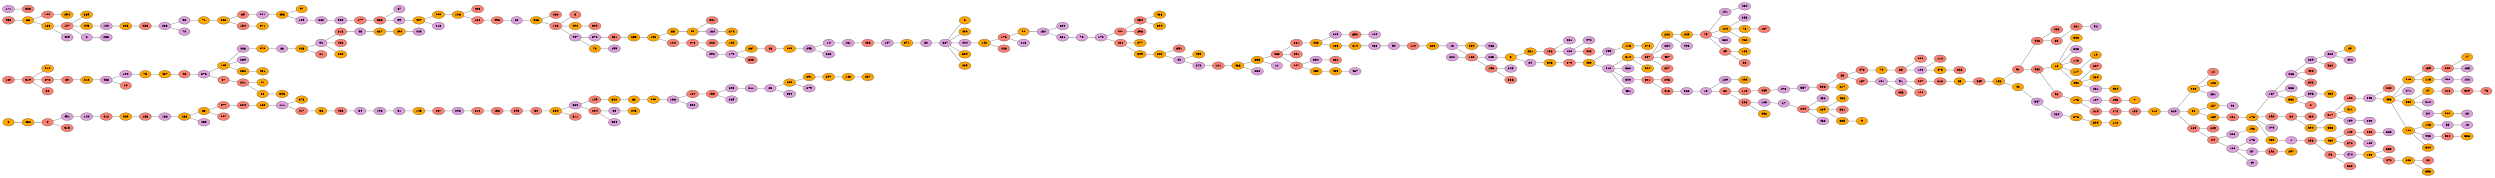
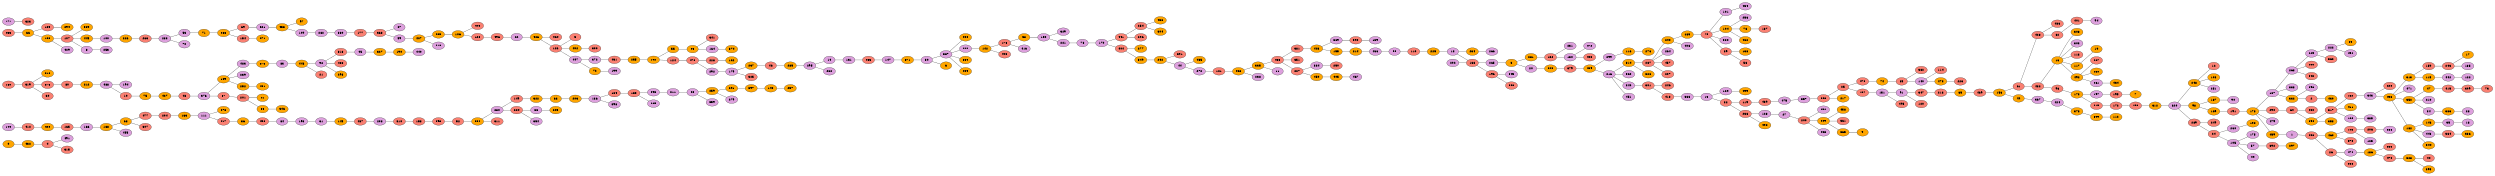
  graph {
    rankdir=LR
    node [fillcolor=orange style=filled]
    0
    432
    4 [fillcolor=salmon]
    491 [fillcolor=plum]
    315 [fillcolor=salmon]
    144 [fillcolor=plum]
    412 [fillcolor=salmon]
    420
    165 [fillcolor=salmon]
    166 [fillcolor=plum]
    188
    68
    455 [fillcolor=plum]
    477 [fillcolor=salmon]
    307 [fillcolor=salmon]
    204 [fillcolor=salmon]
    163
    111 [fillcolor=plum]
    278
    417 [fillcolor=salmon]
    36
    456 [fillcolor=salmon]
    84 [fillcolor=plum]
    193 [fillcolor=plum]
    31 [fillcolor=plum]
    145
    487 [fillcolor=salmon]
    208 [fillcolor=plum]
    310 [fillcolor=salmon]
    158 [fillcolor=salmon]
    393 [fillcolor=salmon]
    52 [fillcolor=salmon]
    384
    280 [fillcolor=plum]
    311 [fillcolor=salmon]
    149 [fillcolor=salmon]
    224 [fillcolor=salmon]
    322
    33 [fillcolor=plum]
    354 [fillcolor=plum]
    63
    203
    136 [fillcolor=plum]
    184 [fillcolor=salmon]
    398 [fillcolor=plum]
    133 [fillcolor=salmon]
    293 [fillcolor=plum]
    269 [fillcolor=plum]
    211 [fillcolor=plum]
    23 [fillcolor=plum]
    259
    359 [fillcolor=plum]
    291
    279 [fillcolor=plum]
    397
    148
    257
    180 [fillcolor=salmon]
    319 [fillcolor=salmon]
    316
    375 [fillcolor=salmon]
    60 [fillcolor=salmon]
    80 [fillcolor=salmon]
    212
    488 [fillcolor=plum]
    194 [fillcolor=plum]
    10 [fillcolor=salmon]
    75
    427
    48 [fillcolor=salmon]
    376 [fillcolor=plum]
    189
    37 [fillcolor=salmon]
    483 [fillcolor=plum]
    239 [fillcolor=plum]
    252
    201 [fillcolor=salmon]
    373
    481
    83 [fillcolor=plum]
    448
    92 [fillcolor=plum]
    21 [fillcolor=salmon]
    318 [fillcolor=salmon]
    438 [fillcolor=salmon]
    298
    45 [fillcolor=plum]
    327
    190
    440 [fillcolor=plum]
    433 [fillcolor=salmon]
    66
    185 [fillcolor=salmon]
    183
    294
    107 [fillcolor=salmon]
    429 [fillcolor=plum]
    389
    445
    8 [fillcolor=plum]
    100 [fillcolor=plum]
    253 [fillcolor=plum]
    226
    263 [fillcolor=salmon]
    283 [fillcolor=plum]
    53 [fillcolor=plum]
    70 [fillcolor=plum]
    71
    288
    69 [fillcolor=salmon]
    154 [fillcolor=salmon]
    321 [fillcolor=plum]
    271
    453
    97
    109 [fillcolor=plum]
    282 [fillcolor=plum]
    330 [fillcolor=plum]
    177 [fillcolor=salmon]
    363 [fillcolor=salmon]
    67 [fillcolor=plum]
    59 [fillcolor=plum]
    407
    235
    218 [fillcolor=plum]
    106
    425 [fillcolor=salmon]
    128 [fillcolor=salmon]
    496 [fillcolor=salmon]
    22 [fillcolor=plum]
    426
    464 [fillcolor=salmon]
    126 [fillcolor=salmon]
    5 [fillcolor=salmon]
    402
    447 [fillcolor=plum]
    300 [fillcolor=salmon]
    372 [fillcolor=plum]
    72
    431 [fillcolor=salmon]
    199 [fillcolor=plum]
    255
    192
    55
    124 [fillcolor=salmon]
    95
    476 [fillcolor=salmon]
    341 [fillcolor=salmon]
    164 [fillcolor=plum]
    374
    228 [fillcolor=salmon]
    292 [fillcolor=plum]
    102
    179 [fillcolor=plum]
    237
    325 [fillcolor=salmon]
    46 [fillcolor=salmon]
    285
    295 [fillcolor=plum]
    14 [fillcolor=plum]
    262 [fillcolor=plum]
    131 [fillcolor=plum]
    485 [fillcolor=salmon]
    147 [fillcolor=plum]
    371
    30 [fillcolor=plum]
    387 [fillcolor=plum]
    6
    400
    444 [fillcolor=plum]
    339
    409
    142
    176 [fillcolor=salmon]
    446 [fillcolor=salmon]
    58
    416 [fillcolor=plum]
    150 [fillcolor=plum]
    329 [fillcolor=plum]
    221 [fillcolor=plum]
    78 [fillcolor=plum]
    170 [fillcolor=plum]
    441 [fillcolor=salmon]
    404 [fillcolor=salmon]
    254 [fillcolor=salmon]
    296 [fillcolor=salmon]
    277
    349
    436
    304
    242
    391 [fillcolor=salmon]
    44 [fillcolor=plum]
    435
    272 [fillcolor=plum]
    121 [fillcolor=salmon]
    468
    335
    238 [fillcolor=plum]
    465 [fillcolor=salmon]
    11 [fillcolor=plum]
    381 [fillcolor=salmon]
    351 [fillcolor=salmon]
    227 [fillcolor=salmon]
    423
    334 [fillcolor=plum]
    450
    369 [fillcolor=plum]
    155
    390 [fillcolor=salmon]
    214
    139 [fillcolor=plum]
    466 [fillcolor=plum]
    50 [fillcolor=plum]
    110 [fillcolor=salmon]
    225
    13 [fillcolor=plum]
    234
    168 [fillcolor=salmon]
    202 [fillcolor=plum]
    266 [fillcolor=plum]
    265 [fillcolor=plum]
    196 [fillcolor=salmon]
    3
    345 [fillcolor=plum]
    386 [fillcolor=salmon]
    281
    20 [fillcolor=plum]
    132 [fillcolor=salmon]
    348
    231 [fillcolor=plum]
    130 [fillcolor=plum]
    472 [fillcolor=plum]
    403 [fillcolor=salmon]
    379 [fillcolor=salmon]
    439
    299 [fillcolor=plum]
    216 [fillcolor=plum]
    116
    314
    360 [fillcolor=plum]
    340 [fillcolor=plum]
    451 [fillcolor=plum]
    276
    287 [fillcolor=salmon]
    326
    301 [fillcolor=salmon]
    240
    264 [fillcolor=plum]
    457 [fillcolor=salmon]
    207 [fillcolor=salmon]
    449
    406 [fillcolor=plum]
    79 [fillcolor=salmon]
    101 [fillcolor=plum]
    104
    380 [fillcolor=plum]
    89 [fillcolor=salmon]
    454 [fillcolor=plum]
    256 [fillcolor=plum]
    76
    462
    138
    56 [fillcolor=salmon]
    137 [fillcolor=salmon]
    246 [fillcolor=salmon]
    413 [fillcolor=salmon]
    366 [fillcolor=plum]
    15 [fillcolor=plum]
    129 [fillcolor=plum]
    32 [fillcolor=salmon]
    499
    119 [fillcolor=salmon]
    236 [fillcolor=salmon]
    489 [fillcolor=salmon]
    123 [fillcolor=plum]
    498
    475 [fillcolor=plum]
    357 [fillcolor=plum]
    306 [fillcolor=salmon]
    25 [fillcolor=salmon]
    217
    478 [fillcolor=salmon]
    157 [fillcolor=salmon]
    74
    151 [fillcolor=plum]
    85 [fillcolor=salmon]
    382 [fillcolor=salmon]
    140 [fillcolor=plum]
    114 [fillcolor=salmon]
    473
    223 [fillcolor=salmon]
    91 [fillcolor=plum]
    495 [fillcolor=salmon]
    347 [fillcolor=salmon]
    120 [fillcolor=salmon]
    213 [fillcolor=salmon]
    65
    469 [fillcolor=salmon]
    156
    61 [fillcolor=salmon]
    42
    428 [fillcolor=salmon]
    482 [fillcolor=salmon]
    367 [fillcolor=plum]
    486 [fillcolor=salmon]
    82 [fillcolor=salmon]
    16
    96 [fillcolor=salmon]
    401 [fillcolor=salmon]
    94 [fillcolor=plum]
    171 [fillcolor=plum]
    323 [fillcolor=salmon]
    308
    303 [fillcolor=plum]
    113 [fillcolor=salmon]
    117
    492
    173
    19
    267 [fillcolor=salmon]
    230
    261 [fillcolor=plum]
    434
    197 [fillcolor=plum]
    215 [fillcolor=salmon]
    195 [fillcolor=salmon]
    172 [fillcolor=salmon]
    7
    153 [fillcolor=salmon]
    312
    320 [fillcolor=plum]
    248
    98
    289 [fillcolor=salmon]
    12 [fillcolor=salmon]
    108
    251 [fillcolor=plum]
    187
    169
    249 [fillcolor=salmon]
    24 [fillcolor=salmon]
    90 [fillcolor=plum]
    191 [fillcolor=salmon]
    178
    167 [fillcolor=plum]
    290 [fillcolor=salmon]
    479 [fillcolor=plum]
    459
    268 [fillcolor=plum]
    338 [fillcolor=plum]
    332
    64 [fillcolor=salmon]
    1 [fillcolor=plum]
    229 [fillcolor=plum]
    490 [fillcolor=salmon]
    342 [fillcolor=salmon]
    396 [fillcolor=plum]
    2 [fillcolor=salmon]
    222 [fillcolor=plum]
    362 [fillcolor=salmon]
    29
    494 [fillcolor=plum]
    430
    480 [fillcolor=salmon]
    394
    317 [fillcolor=salmon]
    358
    162 [fillcolor=salmon]
    411
    160 [fillcolor=plum]
    343 [fillcolor=plum]
    385 [fillcolor=plum]
    220 [fillcolor=salmon]
    493
    313
    471 [fillcolor=plum]
    352
    182
    159 [fillcolor=salmon]
    115
    47
    210 [fillcolor=plum]
    34 [fillcolor=plum]
    146
    443 [fillcolor=plum]
    344
    243 [fillcolor=salmon]
    442 [fillcolor=plum]
    17
    135 [fillcolor=plum]
    122 [fillcolor=plum]
    415 [fillcolor=salmon]
    383
    309 [fillcolor=salmon]
    73 [fillcolor=salmon]
    28 [fillcolor=plum]
    35 [fillcolor=plum]
    364 [fillcolor=salmon]
    18 [fillcolor=plum]
    336
    258 [fillcolor=salmon]
    460
    26 [fillcolor=salmon]
    143 [fillcolor=salmon]
    370 [fillcolor=salmon]
    474 [fillcolor=plum]
    368 [fillcolor=salmon]
    206 [fillcolor=salmon]
    125 [fillcolor=plum]
    388 [fillcolor=plum]
    186
    353 [fillcolor=salmon]
    470 [fillcolor=salmon]
    328
    40 [fillcolor=salmon]
    395
    260 [fillcolor=plum]
    105 [fillcolor=plum]
    198
    175 [fillcolor=plum]
    57 [fillcolor=plum]
    49 [fillcolor=plum]
    392 [fillcolor=salmon]
    297
    424 [fillcolor=plum]
    378
    399
    112
    27 [fillcolor=plum]
    200 [fillcolor=salmon]
    452 [fillcolor=plum]
    209
    463 [fillcolor=plum]
    458
    361 [fillcolor=salmon]
    365
    9
    250 [fillcolor=salmon]
    405
    467 [fillcolor=plum]
    41
    88
    346
    205
    0 -- 432
    432 -- 4
    4 -- 491
    4 -- 315
-   491 -- 144
    144 -- 412
    412 -- 420
    420 -- 165
    165 -- 166
    166 -- 188
    188 -- 68
    188 -- 455
    68 -- 477
    68 -- 307
    477 -- 204
    204 -- 163
    163 -- 111
    111 -- 278
    111 -- 417
    417 -- 36
    36 -- 456
    456 -- 84
    84 -- 193
    193 -- 31
    31 -- 145
    145 -- 487
    487 -- 208
    208 -- 310
    310 -- 158
    158 -- 393
    393 -- 52
    52 -- 384
    384 -- 280
    384 -- 311
    280 -- 149
    280 -- 224
    149 -- 322
    224 -- 33
    224 -- 354
    322 -- 63
    33 -- 205
    63 -- 203
    203 -- 136
    136 -- 184
    136 -- 398
    184 -- 133
    133 -- 293
    133 -- 269
    293 -- 211
    211 -- 23
    23 -- 259
    23 -- 359
    259 -- 291
    259 -- 279
    291 -- 397
    397 -- 148
    148 -- 257
    180 -- 319
    319 -- 316
    319 -- 375
    319 -- 60
    375 -- 80
    80 -- 212
    212 -- 488
    488 -- 194
    488 -- 10
-   194 -- 75
+   10 -- 75
    75 -- 427
    427 -- 48
    48 -- 376
    376 -- 189
    376 -- 37
    189 -- 483
    189 -- 239
    189 -- 252
    37 -- 201
    483 -- 373
    252 -- 481
    201 -- 41
    201 -- 88
    373 -- 83
    83 -- 448
    448 -- 92
    448 -- 21
    92 -- 318
    92 -- 438
    92 -- 298
    318 -- 45
    45 -- 327
    327 -- 190
    190 -- 440
    433 -- 66
    66 -- 185
    66 -- 183
    185 -- 294
    183 -- 107
    183 -- 429
    107 -- 389
    107 -- 445
    107 -- 8
    445 -- 100
    8 -- 253
    100 -- 226
    226 -- 263
    263 -- 283
    283 -- 53
    283 -- 70
    53 -- 71
    71 -- 288
    288 -- 69
    288 -- 154
    69 -- 321
    154 -- 271
    321 -- 453
    453 -- 97
    453 -- 109
    109 -- 282
    282 -- 330
    330 -- 177
    177 -- 363
    363 -- 67
    363 -- 59
    59 -- 407
    407 -- 235
    407 -- 218
    235 -- 106
    106 -- 425
    106 -- 128
    128 -- 496
    496 -- 22
    22 -- 426
    426 -- 464
    426 -- 126
    126 -- 5
    126 -- 402
    126 -- 447
    402 -- 300
    447 -- 372
    447 -- 72
    372 -- 431
    72 -- 199
    431 -- 255
    255 -- 192
    192 -- 55
    192 -- 124
    55 -- 95
    124 -- 476
    95 -- 341
    95 -- 164
    476 -- 228
    476 -- 292
    164 -- 374
    228 -- 102
    292 -- 179
    179 -- 237
    179 -- 325
    237 -- 46
    46 -- 285
    285 -- 295
    295 -- 14
    295 -- 262
    14 -- 131
    131 -- 485
    485 -- 147
    147 -- 371
    371 -- 30
    30 -- 387
-   387 -- 6
+   30 -- 6
    387 -- 400
    387 -- 444
    387 -- 339
    387 -- 409
    444 -- 142
    142 -- 176
    142 -- 446
    176 -- 58
    176 -- 416
    58 -- 150
    150 -- 329
    150 -- 221
    221 -- 78
    78 -- 170
    170 -- 441
    170 -- 404
    441 -- 254
    441 -- 296
    404 -- 277
    404 -- 349
    254 -- 436
    254 -- 304
    349 -- 242
    242 -- 391
    242 -- 44
    44 -- 435
    44 -- 272
    272 -- 121
    121 -- 468
    468 -- 335
    468 -- 238
    335 -- 465
    335 -- 11
    465 -- 381
    465 -- 351
    465 -- 227
    381 -- 423
    227 -- 334
    227 -- 450
    423 -- 369
    423 -- 155
    334 -- 250
    450 -- 405
    369 -- 390
    155 -- 214
    390 -- 139
    214 -- 466
    466 -- 50
    50 -- 110
    110 -- 225
    225 -- 13
    13 -- 234
    13 -- 168
    234 -- 266
    168 -- 265
    168 -- 196
    202 -- 168
    265 -- 3
    196 -- 345
    196 -- 386
    3 -- 281
    3 -- 20
    281 -- 132
    20 -- 348
    132 -- 231
    132 -- 130
    348 -- 379
    130 -- 472
    130 -- 403
    379 -- 439
    439 -- 299
    439 -- 216
    299 -- 116
    216 -- 314
    216 -- 360
    216 -- 340
    216 -- 451
    116 -- 276
    314 -- 287
    314 -- 326
    340 -- 301
    287 -- 240
    287 -- 264
    287 -- 457
    287 -- 207
    301 -- 246
    301 -- 413
    240 -- 449
    240 -- 406
    449 -- 79
    79 -- 101
    79 -- 104
    79 -- 380
    79 -- 89
    101 -- 454
    104 -- 256
    104 -- 76
    104 -- 462
    89 -- 138
    89 -- 56
    76 -- 137
    413 -- 366
    366 -- 15
    15 -- 129
    15 -- 32
    129 -- 499
    32 -- 119
    32 -- 236
    119 -- 489
    236 -- 123
    236 -- 498
    489 -- 475
    123 -- 27
    475 -- 357
    357 -- 306
    306 -- 25
    306 -- 217
    25 -- 478
    25 -- 157
    478 -- 74
    157 -- 151
    74 -- 85
    151 -- 91
    151 -- 495
    85 -- 382
    85 -- 140
    140 -- 114
    140 -- 473
    473 -- 223
    91 -- 347
    91 -- 120
    347 -- 213
    213 -- 65
    65 -- 469
    469 -- 156
    156 -- 61
    156 -- 42
    61 -- 428
    61 -- 482
    42 -- 367
    428 -- 486
    428 -- 82
    482 -- 16
    482 -- 96
    367 -- 424
    82 -- 401
    16 -- 308
    16 -- 303
    16 -- 113
    16 -- 117
    16 -- 492
    96 -- 173
    401 -- 94
    171 -- 323
    117 -- 19
    492 -- 267
    492 -- 230
    492 -- 261
    173 -- 197
    173 -- 215
    261 -- 434
    197 -- 195
    215 -- 172
    195 -- 7
    172 -- 153
    153 -- 312
    312 -- 320
    320 -- 248
    320 -- 98
    320 -- 289
    248 -- 12
    248 -- 108
    248 -- 251
    98 -- 187
    98 -- 169
    289 -- 249
    289 -- 24
    187 -- 90
    169 -- 191
    24 -- 260
    24 -- 105
    191 -- 178
    178 -- 167
    178 -- 290
    178 -- 479
    178 -- 459
    167 -- 268
    167 -- 338
    167 -- 332
    290 -- 64
    459 -- 1
    268 -- 229
    268 -- 490
    268 -- 342
    332 -- 396
    332 -- 2
    64 -- 480
    64 -- 394
    1 -- 258
    229 -- 222
    229 -- 362
-   396 -- 430
+   2 -- 430
    222 -- 29
    222 -- 494
    394 -- 317
    394 -- 358
    317 -- 162
    317 -- 411
    317 -- 160
    162 -- 343
    160 -- 385
    343 -- 220
    343 -- 493
    493 -- 313
    493 -- 471
    493 -- 352
    493 -- 182
    313 -- 159
    313 -- 115
    352 -- 47
    352 -- 210
    352 -- 34
    182 -- 146
    182 -- 443
    182 -- 344
    159 -- 243
    115 -- 442
    47 -- 415
    34 -- 383
    146 -- 35
    443 -- 364
    243 -- 17
    243 -- 135
    442 -- 122
    415 -- 309
    383 -- 28
    309 -- 73
    35 -- 18
    364 -- 336
    258 -- 460
    258 -- 26
    460 -- 143
    460 -- 370
    26 -- 474
    26 -- 368
    143 -- 206
    143 -- 125
    474 -- 186
    206 -- 388
    186 -- 353
    186 -- 470
    470 -- 328
    328 -- 40
    328 -- 395
    260 -- 198
    105 -- 175
    105 -- 57
    105 -- 49
    57 -- 392
    392 -- 297
    424 -- 378
    378 -- 399
    399 -- 112
    27 -- 200
    200 -- 452
    200 -- 209
    200 -- 463
    209 -- 458
    209 -- 361
    209 -- 365
    365 -- 9
    405 -- 467
    88 -- 346
  }
